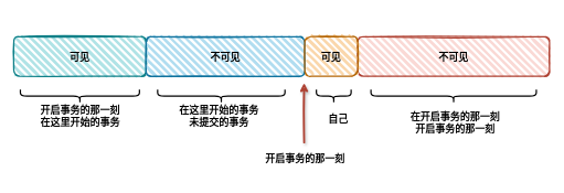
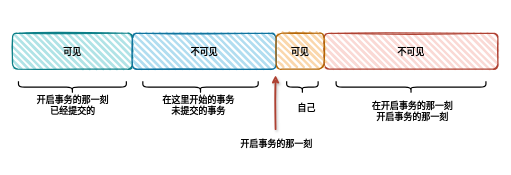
  <mxCell id="0" />
  <mxCell id="1" parent="0" />
  <mxCell id="2" value="可见" style="rounded=1;whiteSpace=wrap;html=1;strokeWidth=2;fillWeight=4;hachureGap=8;hachureAngle=45;fillColor=#b0e3e6;sketch=1;strokeColor=#0e8088;fontSize=15;fontStyle=1" vertex="1" parent="1"><mxGeometry x="20" y="55" width="200" height="60" as="geometry" /></mxCell>
  <mxCell id="3" value="不可见" style="rounded=1;whiteSpace=wrap;html=1;strokeWidth=2;fillWeight=4;hachureGap=8;hachureAngle=45;fillColor=#b1ddf0;sketch=1;strokeColor=#10739e;fontSize=15;fontStyle=1" vertex="1" parent="1"><mxGeometry x="220" y="55" width="240" height="60" as="geometry" /></mxCell>
  <mxCell id="4" value="不可见" style="rounded=1;whiteSpace=wrap;html=1;strokeWidth=2;fillWeight=4;hachureGap=8;hachureAngle=45;fillColor=#fad9d5;sketch=1;strokeColor=#ae4132;fontSize=15;fontStyle=1" vertex="1" parent="1"><mxGeometry x="540" y="55" width="290" height="60" as="geometry" /></mxCell>
  <mxCell id="5" value="" style="shape=curlyBracket;whiteSpace=wrap;html=1;rounded=1;fontSize=15;rotation=-90;strokeWidth=2;" vertex="1" parent="1"><mxGeometry x="110" y="55" width="20" height="180" as="geometry" /></mxCell>
  <mxCell id="6" value="" style="shape=curlyBracket;whiteSpace=wrap;html=1;rounded=1;fontSize=15;rotation=-90;strokeWidth=2;" vertex="1" parent="1"><mxGeometry x="323.75" y="48.75" width="20" height="192.5" as="geometry" /></mxCell>
  <mxCell id="7" value="" style="endArrow=classic;html=1;strokeWidth=3;rounded=1;jumpStyle=arc;endSize=6;jumpSize=9;sketch=1;shadow=1;fillColor=#fad9d5;strokeColor=#ae4132;" edge="1" parent="1"><mxGeometry width="50" height="50" relative="1" as="geometry"><mxPoint x="459" y="215" as="sourcePoint" /><mxPoint x="459" y="125" as="targetPoint" /></mxGeometry></mxCell>
  <mxCell id="8" value="开启事务的那一刻" style="text;html=1;align=center;verticalAlign=middle;resizable=0;points=[];autosize=1;strokeColor=none;fillColor=none;fontSize=15;fontStyle=1" vertex="1" parent="1"><mxGeometry x="390" y="225" width="140" height="30" as="geometry" /></mxCell>
- <mxCell id="9" value="&lt;span style=&quot;color: rgb(0, 0, 0);&quot;&gt;&lt;b style=&quot;&quot;&gt;&lt;font style=&quot;font-size: 15px;&quot;&gt;开启事务的那一刻&lt;br&gt;在这里开始的事务&lt;/font&gt;&lt;/b&gt;&lt;/span&gt;" style="text;html=1;align=center;verticalAlign=middle;resizable=0;points=[];autosize=1;strokeColor=none;fillColor=none;fontSize=15;fontColor=#33FFFF;" vertex="1" parent="1"><mxGeometry x="50" y="150" width="140" height="50" as="geometry" /></mxCell>
+ <mxCell id="9" value="&lt;span style=&quot;color: rgb(0, 0, 0);&quot;&gt;&lt;b style=&quot;&quot;&gt;&lt;font style=&quot;font-size: 15px;&quot;&gt;开启事务的那一刻&lt;br&gt;已经提交的&lt;/font&gt;&lt;/b&gt;&lt;/span&gt;" style="text;html=1;align=center;verticalAlign=middle;resizable=0;points=[];autosize=1;strokeColor=none;fillColor=none;fontSize=15;fontColor=#33FFFF;" vertex="1" parent="1"><mxGeometry x="50" y="150" width="140" height="50" as="geometry" /></mxCell>
  <mxCell id="10" value="在这里开始的事务&lt;br&gt;未提交的事务" style="text;html=1;align=center;verticalAlign=middle;resizable=0;points=[];autosize=1;strokeColor=none;fillColor=none;fontSize=15;fontColor=#000000;fontStyle=1" vertex="1" parent="1"><mxGeometry x="250" y="150" width="160" height="50" as="geometry" /></mxCell>
  <mxCell id="11" value="" style="shape=curlyBracket;whiteSpace=wrap;html=1;rounded=1;fontSize=15;fontColor=#000000;rotation=-90;strokeWidth=2;" vertex="1" parent="1"><mxGeometry x="675" y="20" width="20" height="250" as="geometry" /></mxCell>
  <mxCell id="12" value="在开启事务的那一刻&lt;br&gt;开启事务的那一刻" style="text;html=1;align=center;verticalAlign=middle;resizable=0;points=[];autosize=1;strokeColor=none;fillColor=none;fontSize=15;fontColor=#000000;fontStyle=1" vertex="1" parent="1"><mxGeometry x="607" y="160" width="160" height="50" as="geometry" /></mxCell>
  <mxCell id="13" value="可见" style="rounded=1;whiteSpace=wrap;html=1;strokeWidth=2;fillWeight=4;hachureGap=8;hachureAngle=45;fillColor=#fad7ac;sketch=1;fontSize=15;strokeColor=#b46504;fontStyle=1" vertex="1" parent="1"><mxGeometry x="460" y="55" width="80" height="60" as="geometry" /></mxCell>
  <mxCell id="14" value="" style="shape=curlyBracket;whiteSpace=wrap;html=1;rounded=1;strokeWidth=2;fontSize=15;fontColor=#000000;rotation=-90;" vertex="1" parent="1"><mxGeometry x="493.75" y="118.75" width="20" height="52.5" as="geometry" /></mxCell>
  <mxCell id="15" value="自己" style="text;html=1;align=center;verticalAlign=middle;resizable=0;points=[];autosize=1;strokeColor=none;fillColor=none;fontSize=15;fontColor=#000000;fontStyle=1" vertex="1" parent="1"><mxGeometry x="485" y="165" width="50" height="30" as="geometry" /></mxCell>
